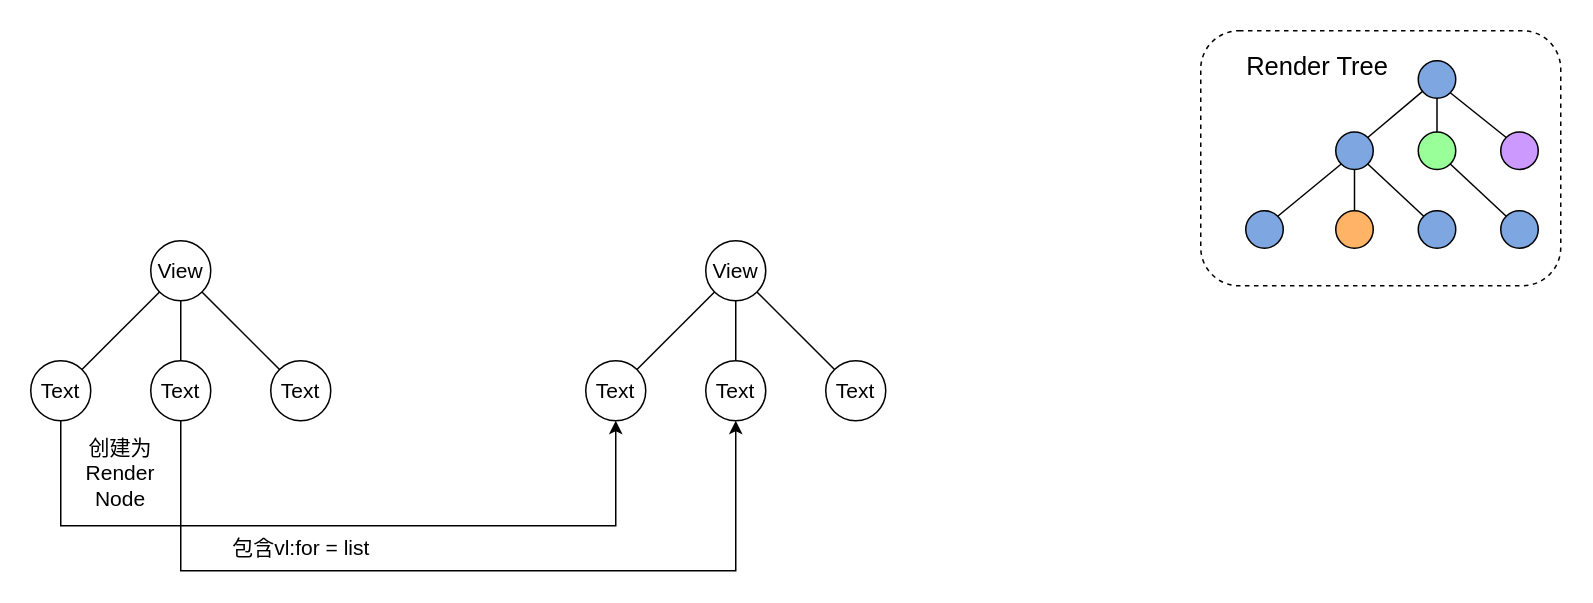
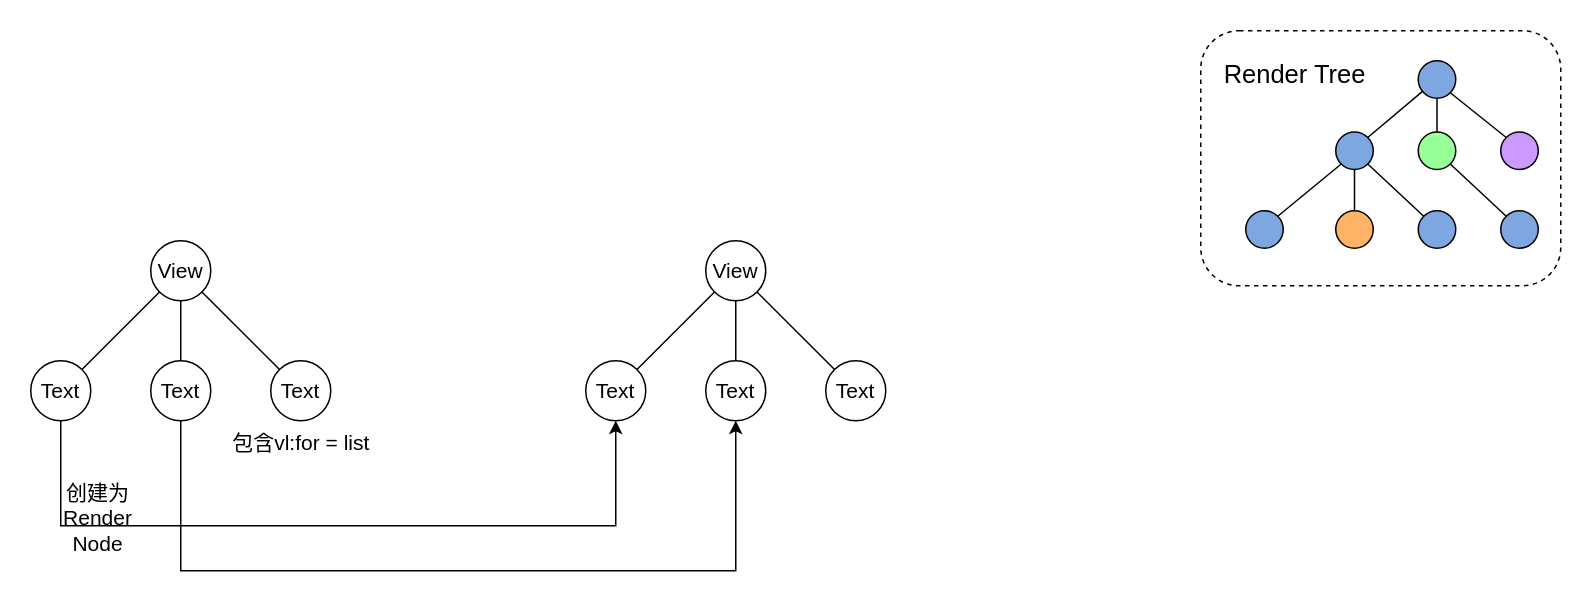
  <mxCell id="0" />
  <mxCell id="1" parent="0" />
  <mxCell id="2" value="" style="rounded=1;whiteSpace=wrap;html=1;shadow=0;dashed=1;" vertex="1" parent="1"><mxGeometry x="800" y="20" width="240" height="170" as="geometry" /></mxCell>
  <mxCell id="3" value="View" style="ellipse;whiteSpace=wrap;html=1;aspect=fixed;fontSize=14;" vertex="1" parent="1"><mxGeometry x="100" y="160" width="40" height="40" as="geometry" /></mxCell>
  <mxCell id="4" value="Text" style="ellipse;whiteSpace=wrap;html=1;aspect=fixed;fontSize=14;" vertex="1" parent="1"><mxGeometry x="20" y="240" width="40" height="40" as="geometry" /></mxCell>
  <mxCell id="5" value="" style="endArrow=none;html=1;rounded=0;exitX=1;exitY=0;exitDx=0;exitDy=0;" edge="1" parent="1" source="4" target="3"><mxGeometry width="50" height="50" relative="1" as="geometry"><mxPoint x="60" y="210" as="sourcePoint" /><mxPoint x="110" y="160" as="targetPoint" /></mxGeometry></mxCell>
  <mxCell id="6" value="Text" style="ellipse;whiteSpace=wrap;html=1;aspect=fixed;fontSize=14;" vertex="1" parent="1"><mxGeometry x="100" y="240" width="40" height="40" as="geometry" /></mxCell>
  <mxCell id="7" value="Text" style="ellipse;whiteSpace=wrap;html=1;aspect=fixed;fontSize=14;" vertex="1" parent="1"><mxGeometry x="180" y="240" width="40" height="40" as="geometry" /></mxCell>
  <mxCell id="8" value="" style="endArrow=none;html=1;rounded=0;entryX=0.5;entryY=1;entryDx=0;entryDy=0;" edge="1" parent="1" source="6" target="3"><mxGeometry width="50" height="50" relative="1" as="geometry"><mxPoint x="170" y="210" as="sourcePoint" /><mxPoint x="170" y="320" as="targetPoint" /></mxGeometry></mxCell>
  <mxCell id="9" value="" style="endArrow=none;html=1;rounded=0;exitX=1;exitY=1;exitDx=0;exitDy=0;entryX=0;entryY=0;entryDx=0;entryDy=0;" edge="1" parent="1" source="3" target="7"><mxGeometry width="50" height="50" relative="1" as="geometry"><mxPoint x="160" y="230" as="sourcePoint" /><mxPoint x="180" y="240" as="targetPoint" /></mxGeometry></mxCell>
  <mxCell id="10" value="" style="ellipse;whiteSpace=wrap;html=1;aspect=fixed;fillColor=#7EA6E0;" vertex="1" parent="1"><mxGeometry x="945" y="40" width="25" height="25" as="geometry" /></mxCell>
  <mxCell id="11" value="" style="ellipse;whiteSpace=wrap;html=1;aspect=fixed;fillColor=#7EA6E0;" vertex="1" parent="1"><mxGeometry x="890" y="87.5" width="25" height="25" as="geometry" /></mxCell>
  <mxCell id="12" value="" style="endArrow=none;html=1;rounded=0;exitX=1;exitY=0;exitDx=0;exitDy=0;" edge="1" parent="1" source="11" target="10"><mxGeometry width="50" height="50" relative="1" as="geometry"><mxPoint x="930" y="75" as="sourcePoint" /><mxPoint x="980" y="25" as="targetPoint" /></mxGeometry></mxCell>
  <mxCell id="13" value="" style="ellipse;whiteSpace=wrap;html=1;aspect=fixed;fillColor=#99FF99;" vertex="1" parent="1"><mxGeometry x="945" y="87.5" width="25" height="25" as="geometry" /></mxCell>
  <mxCell id="14" value="" style="ellipse;whiteSpace=wrap;html=1;aspect=fixed;fillColor=#CC99FF;" vertex="1" parent="1"><mxGeometry x="1000" y="87.5" width="25" height="25" as="geometry" /></mxCell>
  <mxCell id="15" value="" style="endArrow=none;html=1;rounded=0;entryX=0.5;entryY=1;entryDx=0;entryDy=0;" edge="1" parent="1" source="13" target="10"><mxGeometry width="50" height="50" relative="1" as="geometry"><mxPoint x="1040" y="75" as="sourcePoint" /><mxPoint x="1040" y="185" as="targetPoint" /></mxGeometry></mxCell>
  <mxCell id="16" value="" style="endArrow=none;html=1;rounded=0;exitX=1;exitY=1;exitDx=0;exitDy=0;entryX=0;entryY=0;entryDx=0;entryDy=0;" edge="1" parent="1" source="10" target="14"><mxGeometry width="50" height="50" relative="1" as="geometry"><mxPoint x="1030" y="95" as="sourcePoint" /><mxPoint x="1050" y="105" as="targetPoint" /></mxGeometry></mxCell>
  <mxCell id="17" value="" style="ellipse;whiteSpace=wrap;html=1;aspect=fixed;fillColor=#7EA6E0;" vertex="1" parent="1"><mxGeometry x="830" y="140" width="25" height="25" as="geometry" /></mxCell>
  <mxCell id="18" value="" style="ellipse;whiteSpace=wrap;html=1;aspect=fixed;fillColor=#FFB366;" vertex="1" parent="1"><mxGeometry x="890" y="140" width="25" height="25" as="geometry" /></mxCell>
  <mxCell id="19" value="" style="ellipse;whiteSpace=wrap;html=1;aspect=fixed;fillColor=#7EA6E0;" vertex="1" parent="1"><mxGeometry x="945" y="140" width="25" height="25" as="geometry" /></mxCell>
  <mxCell id="20" value="" style="ellipse;whiteSpace=wrap;html=1;aspect=fixed;fillColor=#7EA6E0;" vertex="1" parent="1"><mxGeometry x="1000" y="140" width="25" height="25" as="geometry" /></mxCell>
  <mxCell id="21" value="" style="endArrow=none;html=1;rounded=0;exitX=1;exitY=0;exitDx=0;exitDy=0;entryX=0;entryY=1;entryDx=0;entryDy=0;" edge="1" parent="1" source="17" target="11"><mxGeometry width="50" height="50" relative="1" as="geometry"><mxPoint x="820" y="167" as="sourcePoint" /><mxPoint x="872" y="115" as="targetPoint" /></mxGeometry></mxCell>
  <mxCell id="22" value="" style="endArrow=none;html=1;rounded=0;entryX=0.5;entryY=1;entryDx=0;entryDy=0;exitX=0.5;exitY=0;exitDx=0;exitDy=0;" edge="1" parent="1" source="18" target="11"><mxGeometry width="50" height="50" relative="1" as="geometry"><mxPoint x="1000" y="115" as="sourcePoint" /><mxPoint x="1000" y="75" as="targetPoint" /></mxGeometry></mxCell>
  <mxCell id="23" value="" style="endArrow=none;html=1;rounded=0;exitX=1;exitY=1;exitDx=0;exitDy=0;entryX=0;entryY=0;entryDx=0;entryDy=0;" edge="1" parent="1" source="11" target="19"><mxGeometry width="50" height="50" relative="1" as="geometry"><mxPoint x="1014" y="69" as="sourcePoint" /><mxPoint x="1066" y="121" as="targetPoint" /></mxGeometry></mxCell>
  <mxCell id="24" value="" style="endArrow=none;html=1;rounded=0;entryX=1;entryY=1;entryDx=0;entryDy=0;exitX=0;exitY=0;exitDx=0;exitDy=0;" edge="1" parent="1" source="20" target="13"><mxGeometry width="50" height="50" relative="1" as="geometry"><mxPoint x="1130" y="205" as="sourcePoint" /><mxPoint x="1180" y="155" as="targetPoint" /></mxGeometry></mxCell>
- <mxCell id="25" value="Render Tree" style="text;html=1;strokeColor=none;fillColor=none;align=center;verticalAlign=middle;whiteSpace=wrap;rounded=0;fontSize=17;" vertex="1" parent="1"><mxGeometry x="825" y="30" width="106" height="30" as="geometry" /></mxCell>
+ <mxCell id="25" value="Render Tree" style="text;html=1;strokeColor=none;fillColor=none;align=center;verticalAlign=middle;whiteSpace=wrap;rounded=0;fontSize=17;" vertex="1" parent="1"><mxGeometry x="810" y="35" width="106" height="30" as="geometry" /></mxCell>
  <mxCell id="26" value="View" style="ellipse;whiteSpace=wrap;html=1;aspect=fixed;fontSize=14;" vertex="1" parent="1"><mxGeometry x="470" y="160" width="40" height="40" as="geometry" /></mxCell>
  <mxCell id="27" value="Text" style="ellipse;whiteSpace=wrap;html=1;aspect=fixed;fontSize=14;" vertex="1" parent="1"><mxGeometry x="390" y="240" width="40" height="40" as="geometry" /></mxCell>
  <mxCell id="28" value="" style="endArrow=none;html=1;rounded=0;exitX=1;exitY=0;exitDx=0;exitDy=0;" edge="1" parent="1" source="27" target="26"><mxGeometry width="50" height="50" relative="1" as="geometry"><mxPoint x="430" y="210" as="sourcePoint" /><mxPoint x="480" y="160" as="targetPoint" /></mxGeometry></mxCell>
  <mxCell id="29" value="Text" style="ellipse;whiteSpace=wrap;html=1;aspect=fixed;fontSize=14;" vertex="1" parent="1"><mxGeometry x="470" y="240" width="40" height="40" as="geometry" /></mxCell>
  <mxCell id="30" value="Text" style="ellipse;whiteSpace=wrap;html=1;aspect=fixed;fontSize=14;" vertex="1" parent="1"><mxGeometry x="550" y="240" width="40" height="40" as="geometry" /></mxCell>
  <mxCell id="31" value="" style="endArrow=none;html=1;rounded=0;entryX=0.5;entryY=1;entryDx=0;entryDy=0;" edge="1" parent="1" source="29" target="26"><mxGeometry width="50" height="50" relative="1" as="geometry"><mxPoint x="540" y="210" as="sourcePoint" /><mxPoint x="540" y="320" as="targetPoint" /></mxGeometry></mxCell>
  <mxCell id="32" value="" style="endArrow=none;html=1;rounded=0;exitX=1;exitY=1;exitDx=0;exitDy=0;entryX=0;entryY=0;entryDx=0;entryDy=0;" edge="1" parent="1" source="26" target="30"><mxGeometry width="50" height="50" relative="1" as="geometry"><mxPoint x="530" y="230" as="sourcePoint" /><mxPoint x="550" y="240" as="targetPoint" /></mxGeometry></mxCell>
  <mxCell id="33" value="" style="endArrow=classic;html=1;rounded=0;fontSize=14;exitX=0.5;exitY=1;exitDx=0;exitDy=0;entryX=0.5;entryY=1;entryDx=0;entryDy=0;" edge="1" parent="1" source="6" target="29"><mxGeometry width="50" height="50" relative="1" as="geometry"><mxPoint x="160" y="400" as="sourcePoint" /><mxPoint x="210" y="350" as="targetPoint" /><Array as="points"><mxPoint x="120" y="380" /><mxPoint x="230" y="380" /><mxPoint x="340" y="380" /><mxPoint x="490" y="380" /></Array></mxGeometry></mxCell>
  <mxCell id="34" value="" style="endArrow=classic;html=1;rounded=0;fontSize=14;exitX=0.5;exitY=1;exitDx=0;exitDy=0;entryX=0.5;entryY=1;entryDx=0;entryDy=0;" edge="1" parent="1" source="4" target="27"><mxGeometry width="50" height="50" relative="1" as="geometry"><mxPoint x="20" y="290" as="sourcePoint" /><mxPoint x="360" y="300" as="targetPoint" /><Array as="points"><mxPoint x="40" y="350" /><mxPoint x="150" y="350" /><mxPoint x="260" y="350" /><mxPoint x="410" y="350" /></Array></mxGeometry></mxCell>
- <mxCell id="35" value="创建为Render Node" style="text;html=1;strokeColor=none;fillColor=none;align=center;verticalAlign=middle;whiteSpace=wrap;rounded=0;fontSize=14;" vertex="1" parent="1"><mxGeometry x="50" y="300" width="60" height="30" as="geometry" /></mxCell>
- <mxCell id="36" value="包含vl:for = list" style="text;html=1;strokeColor=none;fillColor=none;align=center;verticalAlign=middle;whiteSpace=wrap;rounded=0;fontSize=14;" vertex="1" parent="1"><mxGeometry x="149.5" y="350" width="101" height="30" as="geometry" /></mxCell>
+ <mxCell id="35" value="创建为Render Node" style="text;html=1;strokeColor=none;fillColor=none;align=center;verticalAlign=middle;whiteSpace=wrap;rounded=0;fontSize=14;" vertex="1" parent="1"><mxGeometry x="35" y="330" width="60" height="30" as="geometry" /></mxCell>
+ <mxCell id="36" value="包含vl:for = list" style="text;html=1;strokeColor=none;fillColor=none;align=center;verticalAlign=middle;whiteSpace=wrap;rounded=0;fontSize=14;" vertex="1" parent="1"><mxGeometry x="149.5" y="280" width="101" height="30" as="geometry" /></mxCell>
